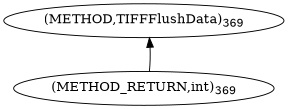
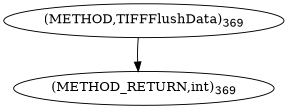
  digraph {
    n1 [label=<(METHOD,TIFFFlushData)<SUB>369</SUB>>]
    n2 [label=<(METHOD_RETURN,int)<SUB>369</SUB>>]
-   n2 -> n1
+   n1 -> n2
  }
